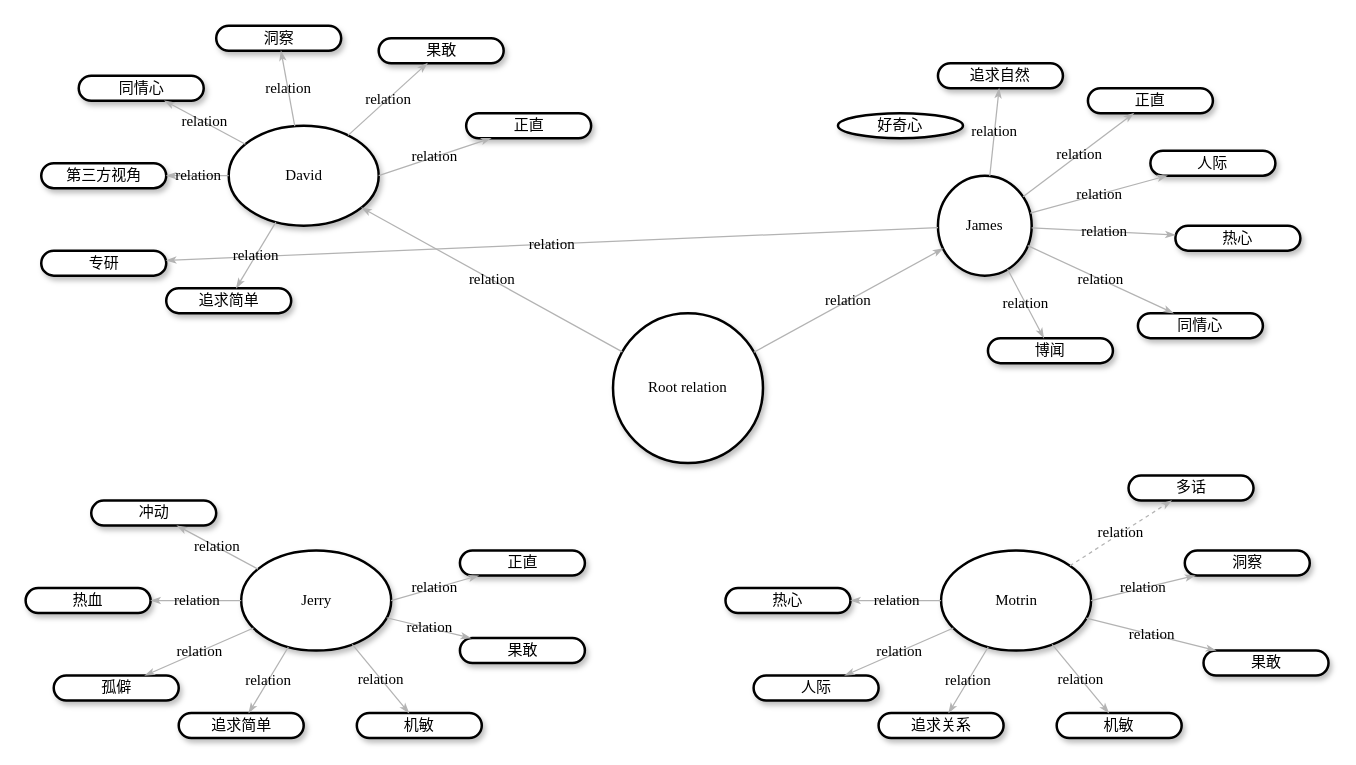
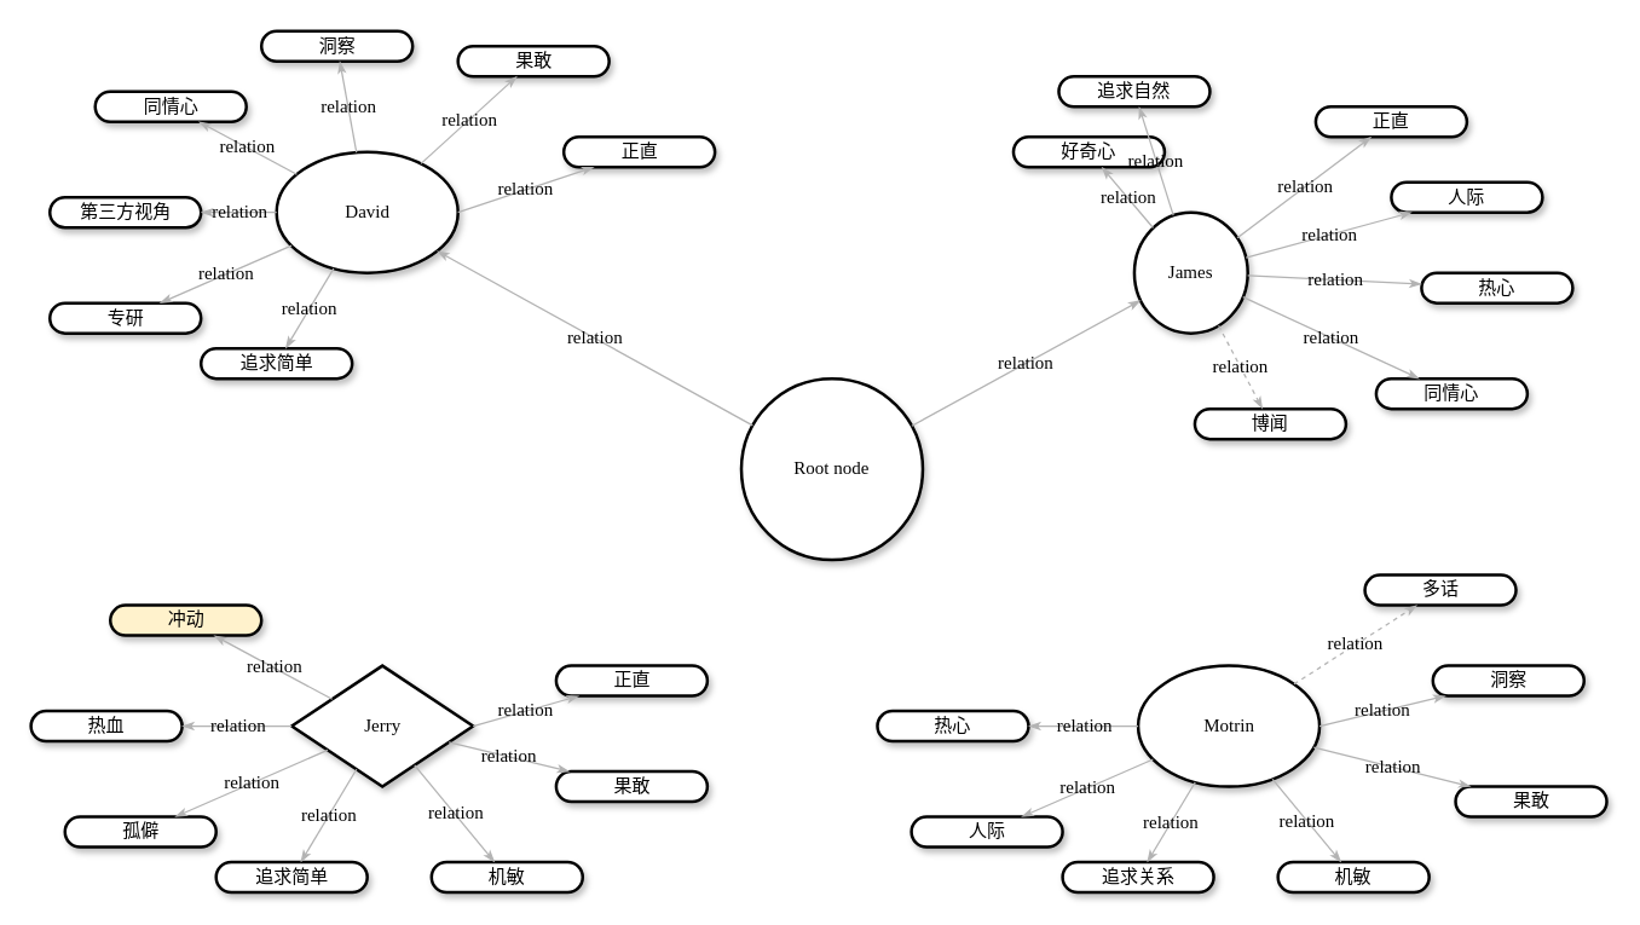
  <mxCell id="0" />
  <mxCell id="1" parent="0" />
  <mxCell id="2" value="同情心" style="whiteSpace=wrap;html=1;rounded=1;shadow=1;comic=0;labelBackgroundColor=none;strokeWidth=2;fontFamily=Verdana;fontSize=12;align=center;arcSize=50;" parent="1" vertex="1"><mxGeometry x="62.5" y="60" width="100" height="20" as="geometry" /></mxCell>
  <mxCell id="3" value="David" style="ellipse;whiteSpace=wrap;html=1;rounded=1;shadow=1;comic=0;labelBackgroundColor=none;strokeWidth=2;fontFamily=Verdana;fontSize=12;align=center;" parent="1" vertex="1"><mxGeometry x="182.5" y="100" width="120" height="80" as="geometry" /></mxCell>
  <mxCell id="4" value="&lt;span&gt;James&lt;/span&gt;" style="ellipse;whiteSpace=wrap;html=1;rounded=1;shadow=1;comic=0;labelBackgroundColor=none;strokeWidth=2;fontFamily=Verdana;fontSize=12;align=center;" parent="1" vertex="1"><mxGeometry x="750" y="140" width="75" height="80" as="geometry" /></mxCell>
- <mxCell id="5" value="Root relation" style="ellipse;whiteSpace=wrap;html=1;rounded=1;shadow=1;comic=0;labelBackgroundColor=none;strokeWidth=2;fontFamily=Verdana;fontSize=12;align=center;" parent="1" vertex="1"><mxGeometry x="490" y="250" width="120" height="120" as="geometry" /></mxCell>
+ <mxCell id="5" value="Root node" style="ellipse;whiteSpace=wrap;html=1;rounded=1;shadow=1;comic=0;labelBackgroundColor=none;strokeWidth=2;fontFamily=Verdana;fontSize=12;align=center;" parent="1" vertex="1"><mxGeometry x="490" y="250" width="120" height="120" as="geometry" /></mxCell>
  <mxCell id="6" value="第三方视角" style="whiteSpace=wrap;html=1;rounded=1;shadow=1;comic=0;labelBackgroundColor=none;strokeWidth=2;fontFamily=Verdana;fontSize=12;align=center;arcSize=50;" parent="1" vertex="1"><mxGeometry x="32.5" y="130" width="100" height="20" as="geometry" /></mxCell>
  <mxCell id="7" value="专研" style="whiteSpace=wrap;html=1;rounded=1;shadow=1;comic=0;labelBackgroundColor=none;strokeWidth=2;fontFamily=Verdana;fontSize=12;align=center;arcSize=50;" parent="1" vertex="1"><mxGeometry x="32.5" y="200" width="100" height="20" as="geometry" /></mxCell>
  <mxCell id="8" value="洞察" style="whiteSpace=wrap;html=1;rounded=1;shadow=1;comic=0;labelBackgroundColor=none;strokeWidth=2;fontFamily=Verdana;fontSize=12;align=center;arcSize=50;" parent="1" vertex="1"><mxGeometry x="172.5" y="20" width="100" height="20" as="geometry" /></mxCell>
- <mxCell id="9" value="&lt;span&gt;好奇心&lt;/span&gt;" style="ellipse;whiteSpace=wrap;html=1;shadow=1;comic=0;labelBackgroundColor=none;strokeWidth=2;fontFamily=Verdana;fontSize=12;align=center;arcSize=50;" parent="1" vertex="1"><mxGeometry x="670" y="90" width="100" height="20" as="geometry" /></mxCell>
- <mxCell id="10" value="追求自然" style="whiteSpace=wrap;html=1;rounded=1;shadow=1;comic=0;labelBackgroundColor=none;strokeWidth=2;fontFamily=Verdana;fontSize=12;align=center;arcSize=50;" parent="1" vertex="1"><mxGeometry x="750" y="50" width="100" height="20" as="geometry" /></mxCell>
+ <mxCell id="9" value="&lt;span&gt;好奇心&lt;/span&gt;" style="whiteSpace=wrap;html=1;rounded=1;shadow=1;comic=0;labelBackgroundColor=none;strokeWidth=2;fontFamily=Verdana;fontSize=12;align=center;arcSize=50;" parent="1" vertex="1"><mxGeometry x="670" y="90" width="100" height="20" as="geometry" /></mxCell>
+ <mxCell id="10" value="追求自然" style="whiteSpace=wrap;html=1;rounded=1;shadow=1;comic=0;labelBackgroundColor=none;strokeWidth=2;fontFamily=Verdana;fontSize=12;align=center;arcSize=50;" parent="1" vertex="1"><mxGeometry x="700" y="50" width="100" height="20" as="geometry" /></mxCell>
  <mxCell id="11" value="正直" style="whiteSpace=wrap;html=1;rounded=1;shadow=1;comic=0;labelBackgroundColor=none;strokeWidth=2;fontFamily=Verdana;fontSize=12;align=center;arcSize=50;" parent="1" vertex="1"><mxGeometry x="870" y="70" width="100" height="20" as="geometry" /></mxCell>
  <mxCell id="12" value="&lt;span&gt;人际&lt;/span&gt;" style="whiteSpace=wrap;html=1;rounded=1;shadow=1;comic=0;labelBackgroundColor=none;strokeWidth=2;fontFamily=Verdana;fontSize=12;align=center;arcSize=50;" parent="1" vertex="1"><mxGeometry x="920" y="120" width="100" height="20" as="geometry" /></mxCell>
  <mxCell id="13" value="热心" style="whiteSpace=wrap;html=1;rounded=1;shadow=1;comic=0;labelBackgroundColor=none;strokeWidth=2;fontFamily=Verdana;fontSize=12;align=center;arcSize=50;" parent="1" vertex="1"><mxGeometry x="940" y="180" width="100" height="20" as="geometry" /></mxCell>
  <mxCell id="14" value="&lt;span&gt;同情心&lt;/span&gt;" style="whiteSpace=wrap;html=1;rounded=1;shadow=1;comic=0;labelBackgroundColor=none;strokeWidth=2;fontFamily=Verdana;fontSize=12;align=center;arcSize=50;" parent="1" vertex="1"><mxGeometry x="910" y="250" width="100" height="20" as="geometry" /></mxCell>
  <mxCell id="15" value="博闻" style="whiteSpace=wrap;html=1;rounded=1;shadow=1;comic=0;labelBackgroundColor=none;strokeWidth=2;fontFamily=Verdana;fontSize=12;align=center;arcSize=50;" parent="1" vertex="1"><mxGeometry x="790" y="270" width="100" height="20" as="geometry" /></mxCell>
  <mxCell id="16" value="relation" style="edgeStyle=none;rounded=1;html=1;labelBackgroundColor=none;startArrow=none;startFill=0;startSize=5;endArrow=classicThin;endFill=1;endSize=5;jettySize=auto;orthogonalLoop=1;strokeColor=#B3B3B3;strokeWidth=1;fontFamily=Verdana;fontSize=12" parent="1" source="3" target="8" edge="1"><mxGeometry relative="1" as="geometry" /></mxCell>
  <mxCell id="17" value="relation" style="edgeStyle=none;rounded=1;html=1;labelBackgroundColor=none;startArrow=none;startFill=0;startSize=5;endArrow=classicThin;endFill=1;endSize=5;jettySize=auto;orthogonalLoop=1;strokeColor=#B3B3B3;strokeWidth=1;fontFamily=Verdana;fontSize=12" parent="1" source="3" target="2" edge="1"><mxGeometry relative="1" as="geometry" /></mxCell>
  <mxCell id="18" value="relation" style="edgeStyle=none;rounded=1;html=1;labelBackgroundColor=none;startArrow=none;startFill=0;startSize=5;endArrow=classicThin;endFill=1;endSize=5;jettySize=auto;orthogonalLoop=1;strokeColor=#B3B3B3;strokeWidth=1;fontFamily=Verdana;fontSize=12" parent="1" source="3" target="6" edge="1"><mxGeometry relative="1" as="geometry" /></mxCell>
+ <mxCell id="19" value="relation" style="edgeStyle=none;rounded=1;html=1;labelBackgroundColor=none;startArrow=none;startFill=0;startSize=5;endArrow=classicThin;endFill=1;endSize=5;jettySize=auto;orthogonalLoop=1;strokeColor=#B3B3B3;strokeWidth=1;fontFamily=Verdana;fontSize=12" parent="1" source="3" target="7" edge="1"><mxGeometry relative="1" as="geometry" /></mxCell>
  <mxCell id="20" value="relation" style="edgeStyle=none;rounded=1;html=1;labelBackgroundColor=none;startArrow=none;startFill=0;startSize=5;endArrow=classicThin;endFill=1;endSize=5;jettySize=auto;orthogonalLoop=1;strokeColor=#B3B3B3;strokeWidth=1;fontFamily=Verdana;fontSize=12" parent="1" source="5" target="3" edge="1"><mxGeometry relative="1" as="geometry" /></mxCell>
  <mxCell id="21" value="relation" style="edgeStyle=none;rounded=1;html=1;labelBackgroundColor=none;startArrow=none;startFill=0;startSize=5;endArrow=classicThin;endFill=1;endSize=5;jettySize=auto;orthogonalLoop=1;strokeColor=#B3B3B3;strokeWidth=1;fontFamily=Verdana;fontSize=12" parent="1" source="5" target="4" edge="1"><mxGeometry relative="1" as="geometry"><mxPoint x="719.596" y="284.921" as="sourcePoint" /></mxGeometry></mxCell>
- <mxCell id="22" value="relation" style="edgeStyle=none;rounded=1;html=1;labelBackgroundColor=none;startArrow=none;startFill=0;startSize=5;endArrow=classicThin;endFill=1;endSize=5;jettySize=auto;orthogonalLoop=1;strokeColor=#B3B3B3;strokeWidth=1;fontFamily=Verdana;fontSize=12" parent="1" source="4" target="15" edge="1"><mxGeometry relative="1" as="geometry" /></mxCell>
+ <mxCell id="22" value="relation" style="edgeStyle=none;rounded=1;html=1;labelBackgroundColor=none;startArrow=none;startFill=0;startSize=5;endArrow=classicThin;endFill=1;endSize=5;jettySize=auto;orthogonalLoop=1;strokeColor=#B3B3B3;strokeWidth=1;fontFamily=Verdana;fontSize=12;dashed=1;" parent="1" source="4" target="15" edge="1"><mxGeometry relative="1" as="geometry" /></mxCell>
  <mxCell id="23" value="relation" style="edgeStyle=none;rounded=1;html=1;labelBackgroundColor=none;startArrow=none;startFill=0;startSize=5;endArrow=classicThin;endFill=1;endSize=5;jettySize=auto;orthogonalLoop=1;strokeColor=#B3B3B3;strokeWidth=1;fontFamily=Verdana;fontSize=12" parent="1" source="4" target="14" edge="1"><mxGeometry relative="1" as="geometry" /></mxCell>
  <mxCell id="24" value="relation" style="edgeStyle=none;rounded=1;html=1;labelBackgroundColor=none;startArrow=none;startFill=0;startSize=5;endArrow=classicThin;endFill=1;endSize=5;jettySize=auto;orthogonalLoop=1;strokeColor=#B3B3B3;strokeWidth=1;fontFamily=Verdana;fontSize=12" parent="1" source="4" target="13" edge="1"><mxGeometry relative="1" as="geometry" /></mxCell>
  <mxCell id="25" value="relation" style="edgeStyle=none;rounded=1;html=1;labelBackgroundColor=none;startArrow=none;startFill=0;startSize=5;endArrow=classicThin;endFill=1;endSize=5;jettySize=auto;orthogonalLoop=1;strokeColor=#B3B3B3;strokeWidth=1;fontFamily=Verdana;fontSize=12" parent="1" source="4" target="12" edge="1"><mxGeometry relative="1" as="geometry" /></mxCell>
  <mxCell id="26" value="relation" style="edgeStyle=none;rounded=1;html=1;labelBackgroundColor=none;startArrow=none;startFill=0;startSize=5;endArrow=classicThin;endFill=1;endSize=5;jettySize=auto;orthogonalLoop=1;strokeColor=#B3B3B3;strokeWidth=1;fontFamily=Verdana;fontSize=12" parent="1" source="4" target="11" edge="1"><mxGeometry relative="1" as="geometry" /></mxCell>
  <mxCell id="27" value="relation" style="edgeStyle=none;rounded=1;html=1;labelBackgroundColor=none;startArrow=none;startFill=0;startSize=5;endArrow=classicThin;endFill=1;endSize=5;jettySize=auto;orthogonalLoop=1;strokeColor=#B3B3B3;strokeWidth=1;fontFamily=Verdana;fontSize=12" parent="1" source="4" target="10" edge="1"><mxGeometry relative="1" as="geometry" /></mxCell>
- <mxCell id="28" value="relation" style="edgeStyle=none;rounded=1;html=1;labelBackgroundColor=none;startArrow=none;startFill=0;startSize=5;endArrow=classicThin;endFill=1;endSize=5;jettySize=auto;orthogonalLoop=1;strokeColor=#B3B3B3;strokeWidth=1;fontFamily=Verdana;fontSize=12;" parent="1" source="4" target="7" edge="1"><mxGeometry relative="1" as="geometry" /></mxCell>
+ <mxCell id="28" value="relation" style="edgeStyle=none;rounded=1;html=1;labelBackgroundColor=none;startArrow=none;startFill=0;startSize=5;endArrow=classicThin;endFill=1;endSize=5;jettySize=auto;orthogonalLoop=1;strokeColor=#B3B3B3;strokeWidth=1;fontFamily=Verdana;fontSize=12" parent="1" source="4" target="9" edge="1"><mxGeometry relative="1" as="geometry" /></mxCell>
  <mxCell id="29" value="果敢" style="whiteSpace=wrap;html=1;rounded=1;shadow=1;comic=0;labelBackgroundColor=none;strokeWidth=2;fontFamily=Verdana;fontSize=12;align=center;arcSize=50;" parent="1" vertex="1"><mxGeometry x="302.5" y="30" width="100" height="20" as="geometry" /></mxCell>
  <mxCell id="30" value="追求简单" style="whiteSpace=wrap;html=1;rounded=1;shadow=1;comic=0;labelBackgroundColor=none;strokeWidth=2;fontFamily=Verdana;fontSize=12;align=center;arcSize=50;" parent="1" vertex="1"><mxGeometry x="132.5" y="230" width="100" height="20" as="geometry" /></mxCell>
  <mxCell id="31" value="relation" style="edgeStyle=none;rounded=1;html=1;labelBackgroundColor=none;startArrow=none;startFill=0;startSize=5;endArrow=classicThin;endFill=1;endSize=5;jettySize=auto;orthogonalLoop=1;strokeColor=#B3B3B3;strokeWidth=1;fontFamily=Verdana;fontSize=12" parent="1" source="3" target="29" edge="1"><mxGeometry relative="1" as="geometry" /></mxCell>
  <mxCell id="32" value="relation" style="edgeStyle=none;rounded=1;html=1;labelBackgroundColor=none;startArrow=none;startFill=0;startSize=5;endArrow=classicThin;endFill=1;endSize=5;jettySize=auto;orthogonalLoop=1;strokeColor=#B3B3B3;strokeWidth=1;fontFamily=Verdana;fontSize=12" parent="1" source="3" target="30" edge="1"><mxGeometry relative="1" as="geometry" /></mxCell>
  <mxCell id="33" value="正直" style="whiteSpace=wrap;html=1;rounded=1;shadow=1;comic=0;labelBackgroundColor=none;strokeWidth=2;fontFamily=Verdana;fontSize=12;align=center;arcSize=50;" vertex="1" parent="1"><mxGeometry x="372.5" y="90" width="100" height="20" as="geometry" /></mxCell>
  <mxCell id="34" value="relation" style="edgeStyle=none;rounded=1;html=1;labelBackgroundColor=none;startArrow=none;startFill=0;startSize=5;endArrow=classicThin;endFill=1;endSize=5;jettySize=auto;orthogonalLoop=1;strokeColor=#B3B3B3;strokeWidth=1;fontFamily=Verdana;fontSize=12;exitX=1;exitY=0.5;exitDx=0;exitDy=0;" edge="1" parent="1" target="33" source="3"><mxGeometry relative="1" as="geometry"><mxPoint x="427.5" y="100" as="sourcePoint" /></mxGeometry></mxCell>
- <mxCell id="35" value="冲动" style="whiteSpace=wrap;html=1;rounded=1;shadow=1;comic=0;labelBackgroundColor=none;strokeWidth=2;fontFamily=Verdana;fontSize=12;align=center;arcSize=50;" vertex="1" parent="1"><mxGeometry x="72.5" y="400" width="100" height="20" as="geometry" /></mxCell>
- <mxCell id="36" value="Jerry" style="ellipse;whiteSpace=wrap;html=1;rounded=1;shadow=1;comic=0;labelBackgroundColor=none;strokeWidth=2;fontFamily=Verdana;fontSize=12;align=center;" vertex="1" parent="1"><mxGeometry x="192.5" y="440" width="120" height="80" as="geometry" /></mxCell>
+ <mxCell id="35" value="冲动" style="whiteSpace=wrap;html=1;rounded=1;shadow=1;comic=0;labelBackgroundColor=none;strokeWidth=2;fontFamily=Verdana;fontSize=12;align=center;arcSize=50;fillColor=#fff2cc;" vertex="1" parent="1"><mxGeometry x="72.5" y="400" width="100" height="20" as="geometry" /></mxCell>
+ <mxCell id="36" value="Jerry" style="rhombus;whiteSpace=wrap;html=1;shadow=1;comic=0;labelBackgroundColor=none;strokeWidth=2;fontFamily=Verdana;fontSize=12;align=center;" vertex="1" parent="1"><mxGeometry x="192.5" y="440" width="120" height="80" as="geometry" /></mxCell>
  <mxCell id="37" value="热血" style="whiteSpace=wrap;html=1;rounded=1;shadow=1;comic=0;labelBackgroundColor=none;strokeWidth=2;fontFamily=Verdana;fontSize=12;align=center;arcSize=50;" vertex="1" parent="1"><mxGeometry x="20" y="470" width="100" height="20" as="geometry" /></mxCell>
  <mxCell id="38" value="孤僻" style="whiteSpace=wrap;html=1;rounded=1;shadow=1;comic=0;labelBackgroundColor=none;strokeWidth=2;fontFamily=Verdana;fontSize=12;align=center;arcSize=50;" vertex="1" parent="1"><mxGeometry x="42.5" y="540" width="100" height="20" as="geometry" /></mxCell>
  <mxCell id="39" value="机敏" style="whiteSpace=wrap;html=1;rounded=1;shadow=1;comic=0;labelBackgroundColor=none;strokeWidth=2;fontFamily=Verdana;fontSize=12;align=center;arcSize=50;" vertex="1" parent="1"><mxGeometry x="285" y="570" width="100" height="20" as="geometry" /></mxCell>
  <mxCell id="40" value="relation" style="edgeStyle=none;rounded=1;html=1;labelBackgroundColor=none;startArrow=none;startFill=0;startSize=5;endArrow=classicThin;endFill=1;endSize=5;jettySize=auto;orthogonalLoop=1;strokeColor=#B3B3B3;strokeWidth=1;fontFamily=Verdana;fontSize=12" edge="1" parent="1" source="36" target="39"><mxGeometry relative="1" as="geometry" /></mxCell>
  <mxCell id="41" value="relation" style="edgeStyle=none;rounded=1;html=1;labelBackgroundColor=none;startArrow=none;startFill=0;startSize=5;endArrow=classicThin;endFill=1;endSize=5;jettySize=auto;orthogonalLoop=1;strokeColor=#B3B3B3;strokeWidth=1;fontFamily=Verdana;fontSize=12" edge="1" parent="1" source="36" target="35"><mxGeometry relative="1" as="geometry" /></mxCell>
  <mxCell id="42" value="relation" style="edgeStyle=none;rounded=1;html=1;labelBackgroundColor=none;startArrow=none;startFill=0;startSize=5;endArrow=classicThin;endFill=1;endSize=5;jettySize=auto;orthogonalLoop=1;strokeColor=#B3B3B3;strokeWidth=1;fontFamily=Verdana;fontSize=12" edge="1" parent="1" source="36" target="37"><mxGeometry relative="1" as="geometry" /></mxCell>
  <mxCell id="43" value="relation" style="edgeStyle=none;rounded=1;html=1;labelBackgroundColor=none;startArrow=none;startFill=0;startSize=5;endArrow=classicThin;endFill=1;endSize=5;jettySize=auto;orthogonalLoop=1;strokeColor=#B3B3B3;strokeWidth=1;fontFamily=Verdana;fontSize=12" edge="1" parent="1" source="36" target="38"><mxGeometry relative="1" as="geometry" /></mxCell>
  <mxCell id="44" value="果敢" style="whiteSpace=wrap;html=1;rounded=1;shadow=1;comic=0;labelBackgroundColor=none;strokeWidth=2;fontFamily=Verdana;fontSize=12;align=center;arcSize=50;" vertex="1" parent="1"><mxGeometry x="367.5" y="510" width="100" height="20" as="geometry" /></mxCell>
  <mxCell id="45" value="追求简单" style="whiteSpace=wrap;html=1;rounded=1;shadow=1;comic=0;labelBackgroundColor=none;strokeWidth=2;fontFamily=Verdana;fontSize=12;align=center;arcSize=50;" vertex="1" parent="1"><mxGeometry x="142.5" y="570" width="100" height="20" as="geometry" /></mxCell>
  <mxCell id="46" value="relation" style="edgeStyle=none;rounded=1;html=1;labelBackgroundColor=none;startArrow=none;startFill=0;startSize=5;endArrow=classicThin;endFill=1;endSize=5;jettySize=auto;orthogonalLoop=1;strokeColor=#B3B3B3;strokeWidth=1;fontFamily=Verdana;fontSize=12" edge="1" parent="1" source="36" target="44"><mxGeometry relative="1" as="geometry" /></mxCell>
  <mxCell id="47" value="relation" style="edgeStyle=none;rounded=1;html=1;labelBackgroundColor=none;startArrow=none;startFill=0;startSize=5;endArrow=classicThin;endFill=1;endSize=5;jettySize=auto;orthogonalLoop=1;strokeColor=#B3B3B3;strokeWidth=1;fontFamily=Verdana;fontSize=12" edge="1" parent="1" source="36" target="45"><mxGeometry relative="1" as="geometry" /></mxCell>
  <mxCell id="48" value="正直" style="whiteSpace=wrap;html=1;rounded=1;shadow=1;comic=0;labelBackgroundColor=none;strokeWidth=2;fontFamily=Verdana;fontSize=12;align=center;arcSize=50;" vertex="1" parent="1"><mxGeometry x="367.5" y="440" width="100" height="20" as="geometry" /></mxCell>
  <mxCell id="49" value="relation" style="edgeStyle=none;rounded=1;html=1;labelBackgroundColor=none;startArrow=none;startFill=0;startSize=5;endArrow=classicThin;endFill=1;endSize=5;jettySize=auto;orthogonalLoop=1;strokeColor=#B3B3B3;strokeWidth=1;fontFamily=Verdana;fontSize=12;exitX=1;exitY=0.5;exitDx=0;exitDy=0;" edge="1" parent="1" source="36" target="48"><mxGeometry relative="1" as="geometry"><mxPoint x="437.5" y="440" as="sourcePoint" /></mxGeometry></mxCell>
  <mxCell id="50" value="多话" style="whiteSpace=wrap;html=1;rounded=1;shadow=1;comic=0;labelBackgroundColor=none;strokeWidth=2;fontFamily=Verdana;fontSize=12;align=center;arcSize=50;" vertex="1" parent="1"><mxGeometry x="902.5" y="380" width="100" height="20" as="geometry" /></mxCell>
  <mxCell id="51" value="Motrin" style="ellipse;whiteSpace=wrap;html=1;rounded=1;shadow=1;comic=0;labelBackgroundColor=none;strokeWidth=2;fontFamily=Verdana;fontSize=12;align=center;" vertex="1" parent="1"><mxGeometry x="752.5" y="440" width="120" height="80" as="geometry" /></mxCell>
  <mxCell id="52" value="热心" style="whiteSpace=wrap;html=1;rounded=1;shadow=1;comic=0;labelBackgroundColor=none;strokeWidth=2;fontFamily=Verdana;fontSize=12;align=center;arcSize=50;" vertex="1" parent="1"><mxGeometry x="580" y="470" width="100" height="20" as="geometry" /></mxCell>
  <mxCell id="53" value="人际" style="whiteSpace=wrap;html=1;rounded=1;shadow=1;comic=0;labelBackgroundColor=none;strokeWidth=2;fontFamily=Verdana;fontSize=12;align=center;arcSize=50;" vertex="1" parent="1"><mxGeometry x="602.5" y="540" width="100" height="20" as="geometry" /></mxCell>
  <mxCell id="54" value="机敏" style="whiteSpace=wrap;html=1;rounded=1;shadow=1;comic=0;labelBackgroundColor=none;strokeWidth=2;fontFamily=Verdana;fontSize=12;align=center;arcSize=50;" vertex="1" parent="1"><mxGeometry x="845" y="570" width="100" height="20" as="geometry" /></mxCell>
  <mxCell id="55" value="relation" style="edgeStyle=none;rounded=1;html=1;labelBackgroundColor=none;startArrow=none;startFill=0;startSize=5;endArrow=classicThin;endFill=1;endSize=5;jettySize=auto;orthogonalLoop=1;strokeColor=#B3B3B3;strokeWidth=1;fontFamily=Verdana;fontSize=12" edge="1" parent="1" source="51" target="54"><mxGeometry relative="1" as="geometry" /></mxCell>
  <mxCell id="56" value="relation" style="edgeStyle=none;rounded=1;html=1;labelBackgroundColor=none;startArrow=none;startFill=0;startSize=5;endArrow=classicThin;endFill=1;endSize=5;jettySize=auto;orthogonalLoop=1;strokeColor=#B3B3B3;strokeWidth=1;fontFamily=Verdana;fontSize=12;dashed=1;" edge="1" parent="1" source="51" target="50"><mxGeometry relative="1" as="geometry" /></mxCell>
  <mxCell id="57" value="relation" style="edgeStyle=none;rounded=1;html=1;labelBackgroundColor=none;startArrow=none;startFill=0;startSize=5;endArrow=classicThin;endFill=1;endSize=5;jettySize=auto;orthogonalLoop=1;strokeColor=#B3B3B3;strokeWidth=1;fontFamily=Verdana;fontSize=12" edge="1" parent="1" source="51" target="52"><mxGeometry relative="1" as="geometry" /></mxCell>
  <mxCell id="58" value="relation" style="edgeStyle=none;rounded=1;html=1;labelBackgroundColor=none;startArrow=none;startFill=0;startSize=5;endArrow=classicThin;endFill=1;endSize=5;jettySize=auto;orthogonalLoop=1;strokeColor=#B3B3B3;strokeWidth=1;fontFamily=Verdana;fontSize=12" edge="1" parent="1" source="51" target="53"><mxGeometry relative="1" as="geometry" /></mxCell>
  <mxCell id="59" value="果敢" style="whiteSpace=wrap;html=1;rounded=1;shadow=1;comic=0;labelBackgroundColor=none;strokeWidth=2;fontFamily=Verdana;fontSize=12;align=center;arcSize=50;" vertex="1" parent="1"><mxGeometry x="962.5" y="520" width="100" height="20" as="geometry" /></mxCell>
  <mxCell id="60" value="追求关系" style="whiteSpace=wrap;html=1;rounded=1;shadow=1;comic=0;labelBackgroundColor=none;strokeWidth=2;fontFamily=Verdana;fontSize=12;align=center;arcSize=50;" vertex="1" parent="1"><mxGeometry x="702.5" y="570" width="100" height="20" as="geometry" /></mxCell>
  <mxCell id="61" value="relation" style="edgeStyle=none;rounded=1;html=1;labelBackgroundColor=none;startArrow=none;startFill=0;startSize=5;endArrow=classicThin;endFill=1;endSize=5;jettySize=auto;orthogonalLoop=1;strokeColor=#B3B3B3;strokeWidth=1;fontFamily=Verdana;fontSize=12" edge="1" parent="1" source="51" target="59"><mxGeometry relative="1" as="geometry" /></mxCell>
  <mxCell id="62" value="relation" style="edgeStyle=none;rounded=1;html=1;labelBackgroundColor=none;startArrow=none;startFill=0;startSize=5;endArrow=classicThin;endFill=1;endSize=5;jettySize=auto;orthogonalLoop=1;strokeColor=#B3B3B3;strokeWidth=1;fontFamily=Verdana;fontSize=12" edge="1" parent="1" source="51" target="60"><mxGeometry relative="1" as="geometry" /></mxCell>
  <mxCell id="63" value="洞察" style="whiteSpace=wrap;html=1;rounded=1;shadow=1;comic=0;labelBackgroundColor=none;strokeWidth=2;fontFamily=Verdana;fontSize=12;align=center;arcSize=50;" vertex="1" parent="1"><mxGeometry x="947.5" y="440" width="100" height="20" as="geometry" /></mxCell>
  <mxCell id="64" value="relation" style="edgeStyle=none;rounded=1;html=1;labelBackgroundColor=none;startArrow=none;startFill=0;startSize=5;endArrow=classicThin;endFill=1;endSize=5;jettySize=auto;orthogonalLoop=1;strokeColor=#B3B3B3;strokeWidth=1;fontFamily=Verdana;fontSize=12;exitX=1;exitY=0.5;exitDx=0;exitDy=0;" edge="1" parent="1" source="51" target="63"><mxGeometry relative="1" as="geometry"><mxPoint x="997.5" y="440" as="sourcePoint" /></mxGeometry></mxCell>
